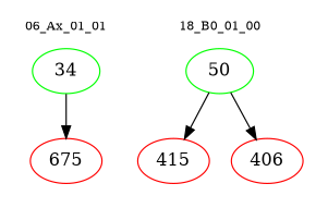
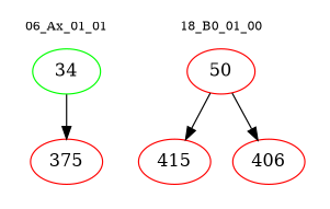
  digraph {
    node [color=red]
    edge [color=black]
    n1 [color=green label=34]
-   n2 [label=675]
-   n3 [color=green label=50]
+   n2 [label=375]
+   n3 [label=50]
    n4 [label=415]
    n5 [label=406]
    subgraph cluster_1 {
      color=white
      fontsize=10
      label="06_Ax_01_01"
      n1
      n2
    }
    subgraph cluster_2 {
      color=white
      fontsize=10
      label="18_B0_01_00"
      n3
      n4
      n5
    }
    n1 -> n2
    n3 -> n4
    n3 -> n5
  }
